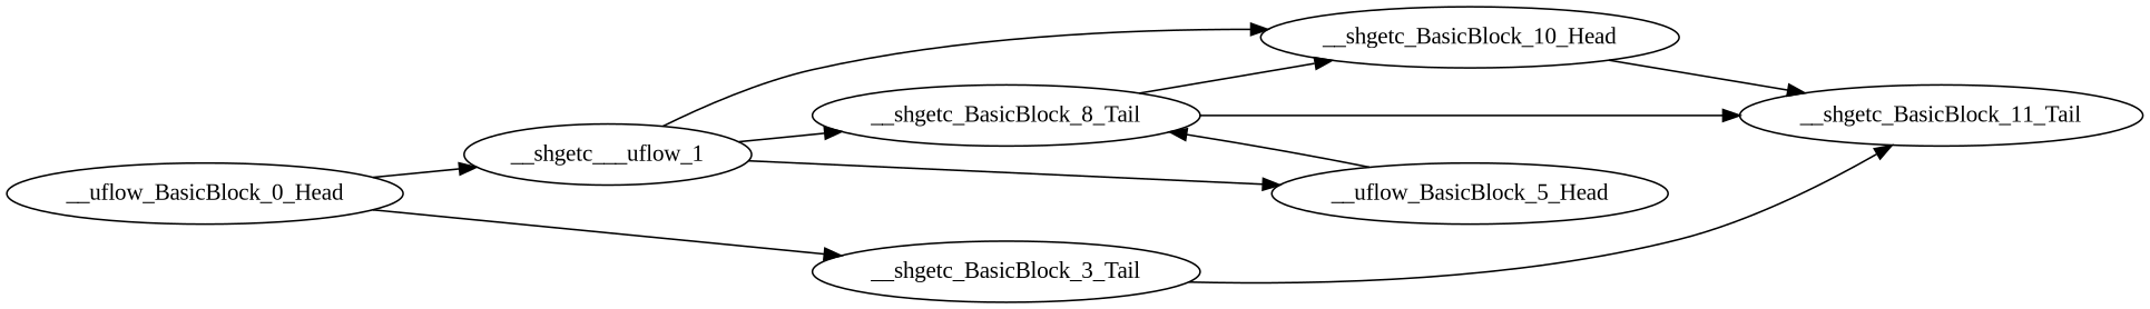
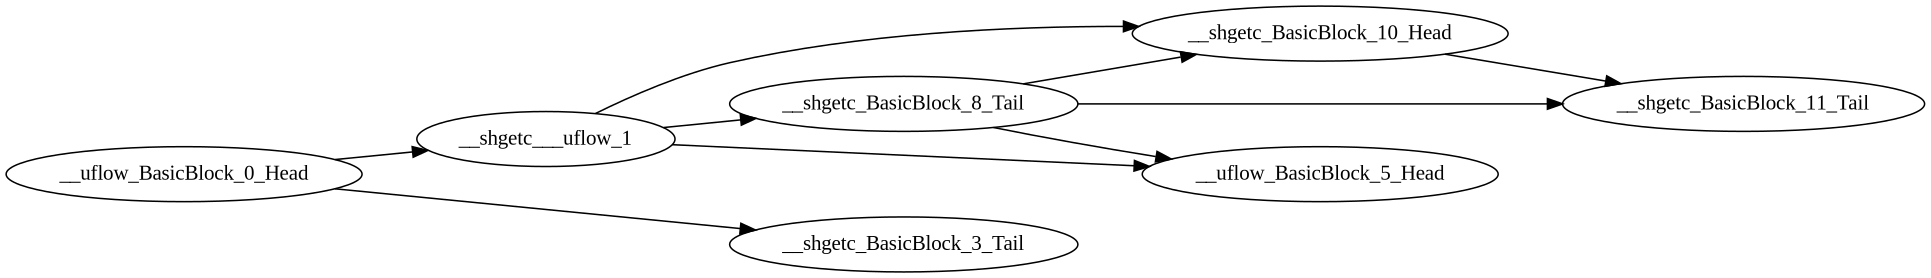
  digraph {
    fontname="Liberation Serif"
    rankdir=LR
    node [fontname="Liberation Serif"]
    edge [fontname="Liberation Serif"]
    __shgetc_BasicBlock_8_Tail
    __shgetc_BasicBlock_10_Head
    __shgetc_BasicBlock_11_Tail
    n4 [label=__uflow_BasicBlock_0_Head]
    __shgetc___uflow_1
    __shgetc_BasicBlock_3_Tail
    n7 [label=__uflow_BasicBlock_5_Head]
    __shgetc_BasicBlock_8_Tail -> __shgetc_BasicBlock_10_Head
    __shgetc_BasicBlock_8_Tail -> __shgetc_BasicBlock_11_Tail
    __shgetc_BasicBlock_10_Head -> __shgetc_BasicBlock_11_Tail
    n4 -> __shgetc___uflow_1
    n4 -> __shgetc_BasicBlock_3_Tail
    __shgetc___uflow_1 -> __shgetc_BasicBlock_8_Tail
    __shgetc___uflow_1 -> __shgetc_BasicBlock_10_Head
    __shgetc___uflow_1 -> n7
-   __shgetc_BasicBlock_3_Tail -> __shgetc_BasicBlock_11_Tail
-   n7 -> __shgetc_BasicBlock_8_Tail
+   __shgetc_BasicBlock_8_Tail -> n7
  }
